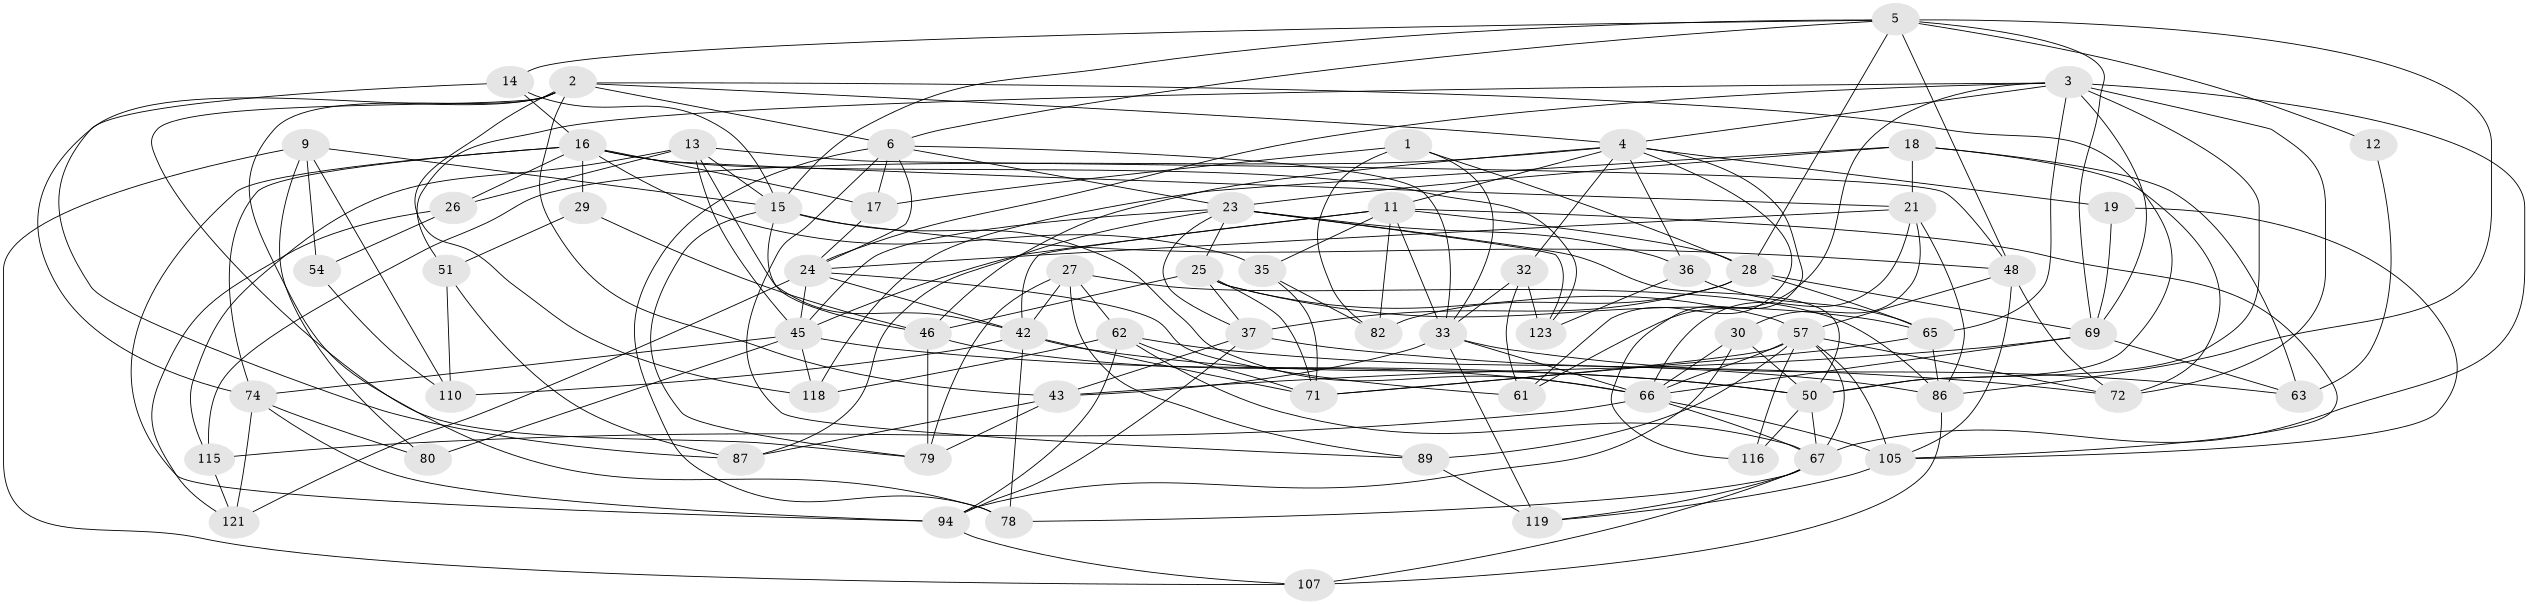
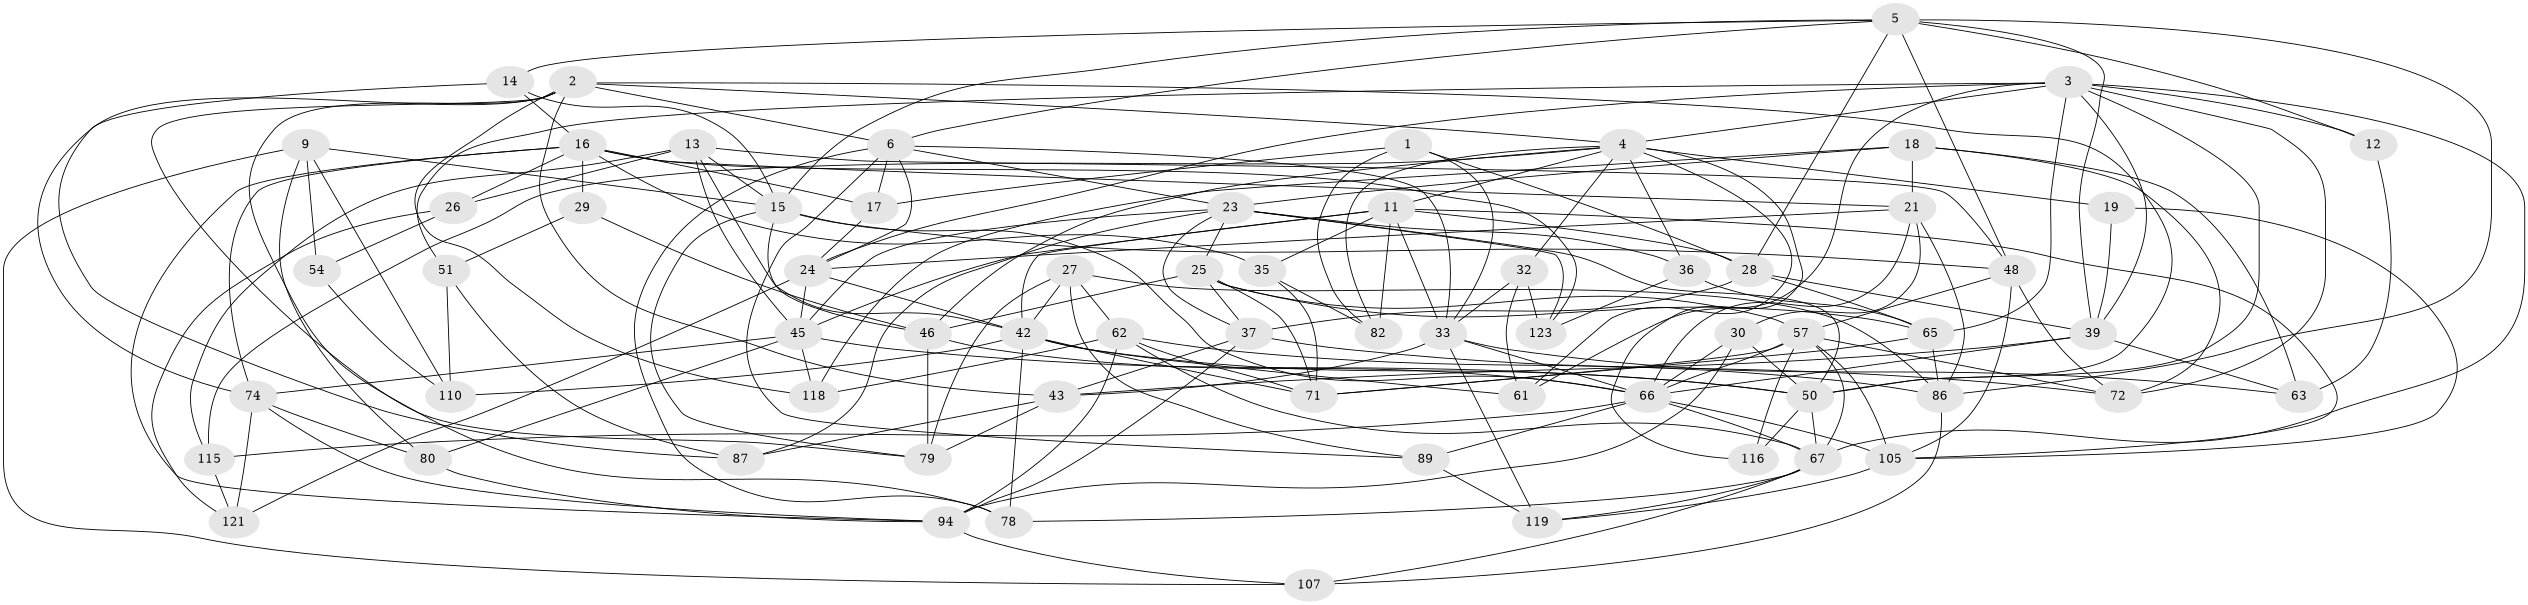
  graph {
    node [color=gray90 style=filled]
    1
    17
    28 [super="+55"]
    33 [super="+120"]
    82
    24 [super="+128+103"]
-   39 [super="+46+111" label=69]
+   39 [super="+46+111"]
    65 [super="+104"]
    37 [super="+108"]
    43 [super="+84"]
    63
    66 [super="+109+68"]
    119
    2 [super="+7"]
    4 [super="+8+47"]
    6 [super="+129"]
    50 [super="+100+122"]
    74 [super="+83"]
    78
    79 [super="+132"]
    118
    61
    11 [super="+52+91"]
    19
    32
    36
    n27 [label=46 super="+114"]
    115
    116
    23 [super="+64+44"]
    89
    87
    67 [super="+85+117"]
    80
    94 [super="+127"]
    121
    3 [super="+10+20"]
    12
    51
    72 [super="+97"]
    42 [super="+56"]
    45 [super="+69+49"]
    110
    86 [super="+98"]
    71 [super="+113"]
    107
    35
    105 [super="+106"]
    123
    5 [super="+112+34"]
    14
    15 [super="+31"]
    48 [super="+59"]
    16 [super="+93+76"]
    57 [super="+58+102"]
    25 [super="+38"]
    9 [super="+90"]
    54
    13 [super="+60"]
    26
    21 [super="+92"]
    29
    30
    18 [super="+53"]
    27 [super="+40"]
    62 [super="+81"]
    1 -- 17
    1 -- 28
    1 -- 33
    1 -- 82
    17 -- 24
    28 -- 39
    28 -- 65
    28 -- 37
    33 -- 43
    33 -- 63
    33 -- 66
    33 -- 119
    24 -- 121
    24 -- 42
    24 -- 45
    39 -- 43
    39 -- 63
    39 -- 66 [weight=2]
    65 -- 86
    65 -- 71
    37 -- 43
    37 -- 94
    37 -- 72
    43 -- 79
    43 -- 87
    66 -- 115
-   57 -- 89
+   66 -- 89
    66 -- 67
    66 -- 105
    2 -- 43
    2 -- 4
    2 -- 6
    2 -- 50
    2 -- 74
    2 -- 78
    2 -- 79
    2 -- 118
-   28 -- 82
+   4 -- 82
    4 -- 61
    4 -- 11
    4 -- 19 [weight=2]
    4 -- 32
    4 -- 36
    4 -- n27
    4 -- 115
    4 -- 116
    6 -- 17
    6 -- 33
    6 -- 24
    6 -- 78
    6 -- 23
    6 -- 89
    50 -- 116
    50 -- 67
    74 -- 80
    74 -- 94
    74 -- 121
    11 -- 28
    11 -- 33
    11 -- 82
    11 -- 42
    11 -- 45
    11 -- 35
    11 -- 105
    19 -- 39
    19 -- 105
    32 -- 33
    32 -- 61
    32 -- 123
    36 -- 65
    36 -- 123
    n27 -- 66
    n27 -- 79
    115 -- 121
    23 -- 37
    23 -- 50
    23 -- 36
    23 -- 87
    23 -- 45
    23 -- 123
    23 -- 25
    89 -- 119
    67 -- 119
    67 -- 78
    67 -- 107
+   80 -- 94
    94 -- 107
    3 -- 24 [weight=2]
    3 -- 39
    3 -- 65
    3 -- 4
    3 -- 50
    3 -- 61
    3 -- 67
+   3 -- 12
    3 -- 51
    3 -- 72 [weight=2]
    12 -- 63
    51 -- 87
    51 -- 110
    42 -- 50
    42 -- 78
-   24 -- 61
+   42 -- 61
    42 -- 110
    42 -- 71
    45 -- 50
    45 -- 74
    45 -- 118
    45 -- 80
    86 -- 107
    35 -- 82
    35 -- 71
    105 -- 119
    5 -- 28
    5 -- 39
    5 -- 6
    5 -- 12
    5 -- 86
    5 -- 14
    5 -- 15
    5 -- 48
    14 -- 87
    14 -- 15
    14 -- 16
    15 -- 66
    15 -- 79
    15 -- n27
    15 -- 48
    48 -- 72
    48 -- 105
    48 -- 57
    16 -- 17
    16 -- 74
    16 -- 94
    16 -- 35
    16 -- 123
    16 -- 26
    16 -- 21
    16 -- 29 [weight=2]
    57 -- 66
    57 -- 116
    57 -- 67
    57 -- 72
    57 -- 71
    57 -- 105
    25 -- 65
    25 -- 37
    25 -- n27
    25 -- 71
    25 -- 57
    9 -- 80
    9 -- 110
    9 -- 107
    9 -- 15
    9 -- 54 [weight=2]
    54 -- 110
    13 -- 115
    13 -- 42
    13 -- 45
    13 -- 15
    13 -- 48
    13 -- 26
    26 -- 121
    26 -- 54
    21 -- 24
    21 -- 66
    21 -- 86
    21 -- 30
    29 -- n27
    29 -- 51
    30 -- 66
    30 -- 50
    30 -- 94
    18 -- 63
    18 -- 118
    18 -- 23 [weight=2]
    18 -- 72
    18 -- 21
    27 -- 79 [weight=2]
    27 -- 89
    27 -- 42
    27 -- 86
    27 -- 62
    62 -- 118
    62 -- 67
    62 -- 94
    62 -- 86
    62 -- 71
  }
